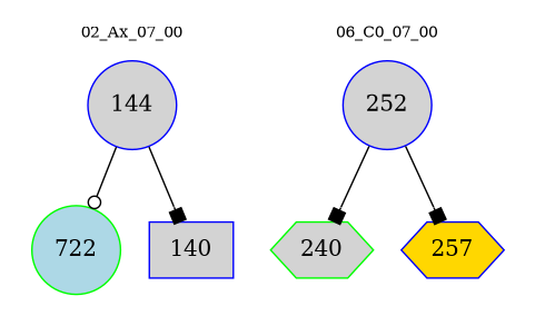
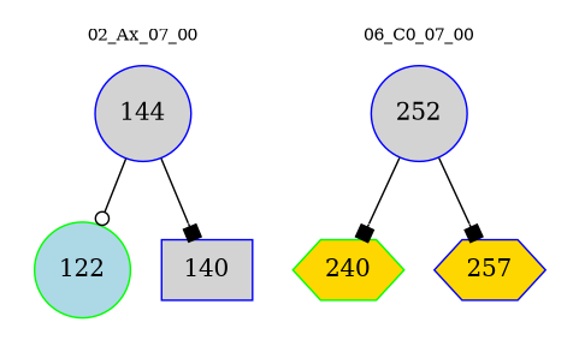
  digraph {
    node [color=blue fillcolor=lightgrey shape=circle style=filled]
    edge [arrowhead=box color=black]
    n1 [label=144]
-   n2 [color=green fillcolor=lightblue label=722]
+   n2 [color=green fillcolor=lightblue label=122]
    n3 [label=140 shape=box]
    n4 [label=252]
-   n5 [color=green label=240 shape=hexagon]
+   n5 [color=green fillcolor=gold label=240 shape=hexagon]
    n6 [fillcolor=gold label=257 shape=hexagon]
    subgraph cluster_1 {
      color=white
      fontsize=10
      label="02_Ax_07_00"
      n1
      n2
      n3
    }
    subgraph cluster_2 {
      color=white
      fontsize=10
      label="06_C0_07_00"
      n4
      n5
      n6
    }
    n1 -> n2 [arrowhead=odot]
    n1 -> n3
    n4 -> n5
    n4 -> n6
  }
